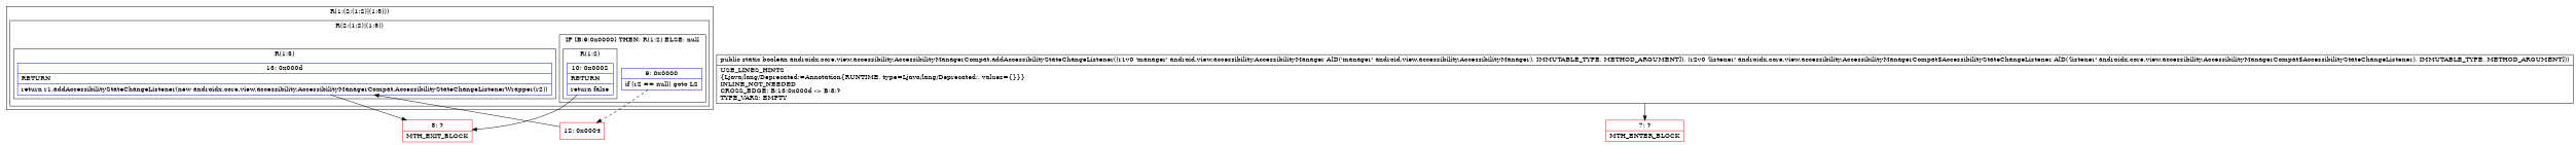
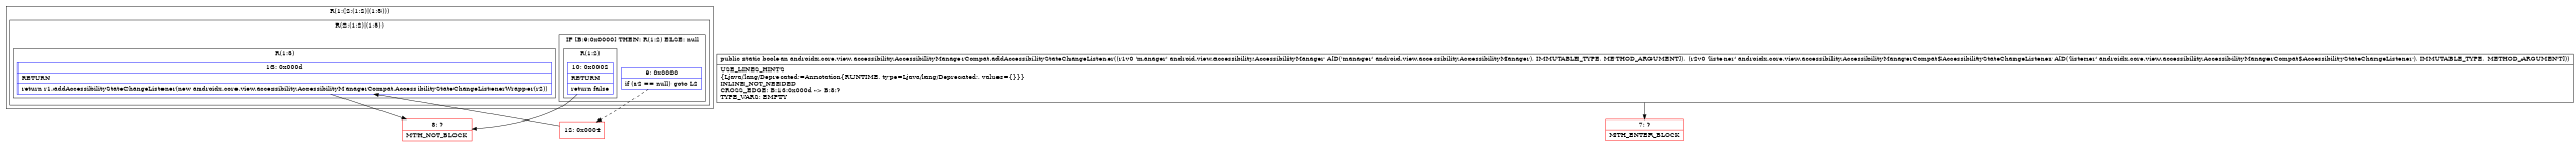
  digraph {
    fontname="DejaVu Serif"
    node [color=blue fontname="DejaVu Serif" shape=record]
    edge [fontname="DejaVu Serif"]
    n1 [label="{10\:\ 0x0002|RETURN\l|return false\l}"]
    n2 [label="{9\:\ 0x0000|if (r2 == null) goto L2\l}"]
    n3 [label="{13\:\ 0x000d|RETURN\l|return r1.addAccessibilityStateChangeListener(new androidx.core.view.accessibility.AccessibilityManagerCompat.AccessibilityStateChangeListenerWrapper(r2))\l}"]
-   n4 [color=red label="{8\:\ ?|MTH_EXIT_BLOCK\l}"]
+   n4 [color=red label="{8\:\ ?|MTH_NOT_BLOCK\l}"]
    n5 [color=red label="{12\:\ 0x0004}"]
    n6 [color=red label="{7\:\ ?|MTH_ENTER_BLOCK\l}"]
    n7 [label="{public static boolean androidx.core.view.accessibility.AccessibilityManagerCompat.addAccessibilityStateChangeListener((r1v0 'manager' android.view.accessibility.AccessibilityManager A[D('manager' android.view.accessibility.AccessibilityManager), IMMUTABLE_TYPE, METHOD_ARGUMENT]), (r2v0 'listener' androidx.core.view.accessibility.AccessibilityManagerCompat$AccessibilityStateChangeListener A[D('listener' androidx.core.view.accessibility.AccessibilityManagerCompat$AccessibilityStateChangeListener), IMMUTABLE_TYPE, METHOD_ARGUMENT]))  | USE_LINES_HINTS\l\{Ljava\/lang\/Deprecated;=Annotation\{RUNTIME, type=Ljava\/lang\/Deprecated;, values=\{\}\}\}\lINLINE_NOT_NEEDED\lCROSS_EDGE: B:13:0x000d \-\> B:8:?\lTYPE_VARS: EMPTY\l}" color=""]
    subgraph cluster_1 {
      label="R(1:(2:(1:2)|(1:5)))"
      subgraph cluster_2 {
        label="R(2:(1:2)|(1:5))"
        subgraph cluster_3 {
          label="IF [B:9:0x0000] THEN: R(1:2) ELSE: null"
          n2
          subgraph cluster_4 {
            label="R(1:2)"
            n1
          }
        }
        subgraph cluster_5 {
          label="R(1:5)"
          n3
        }
      }
    }
    n1 -> n4
    n2 -> n5 [style=dashed]
    n3 -> n4
    n5 -> n3
    n7 -> n6
  }
